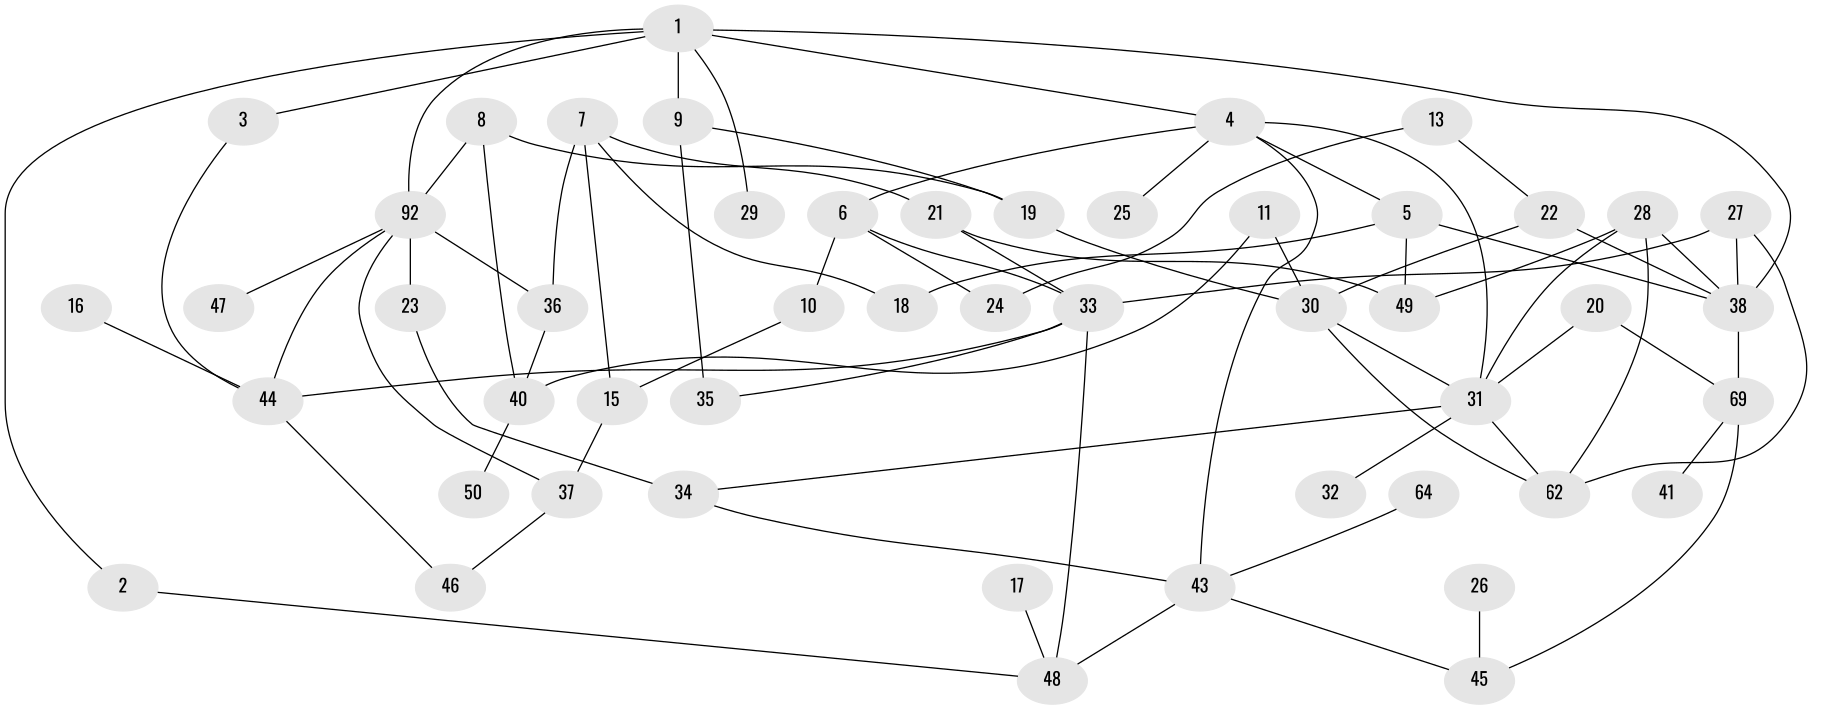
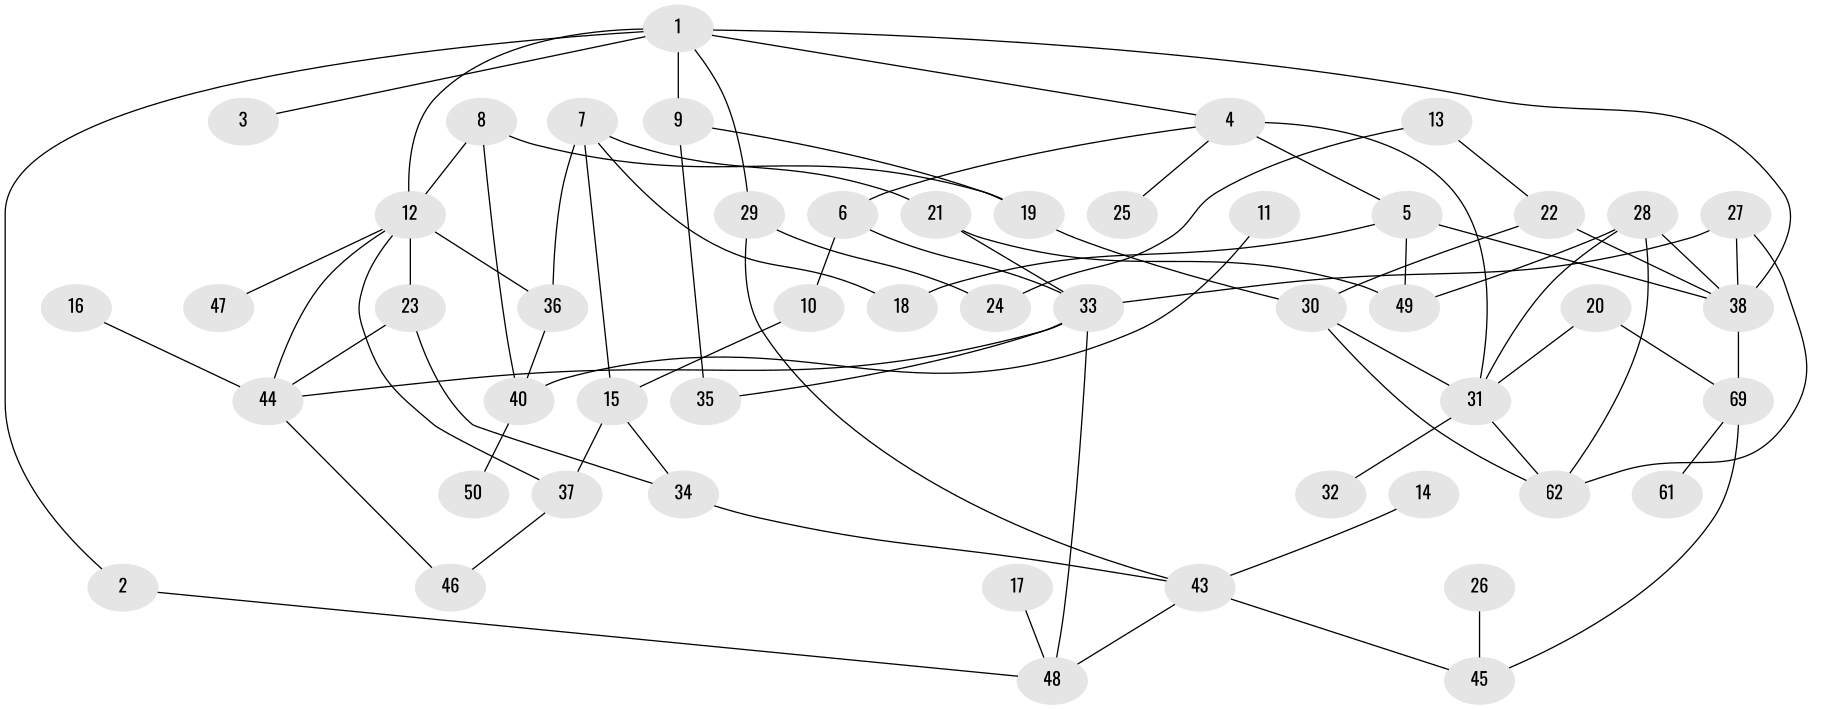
  graph {
    fontname=Oswald
    node [color=gray90 fontname=Oswald style=filled]
    edge [fontname=Oswald weight=1.0]
    1
    2
    3
    4
    9
-   12 [label=92]
+   12
    29
    38
    48
    44
    5
    6
    25
    31
    43
    19
    35
    36
    23
    37
    47
    n22 [label=69]
    46
    18
    49
    10
    24
    33
    34
    n30 [label=62]
    32
    45
    15
    7
    21
    40
    8
    30
    50
    11
    13
    22
-   14 [label=64]
+   14
    16
    17
    20
-   41
+   41 [label=61]
    26
    27
    28
    1 -- 2
    1 -- 3
    1 -- 4
    1 -- 9
    1 -- 12
    1 -- 29
    1 -- 38
    2 -- 48
-   3 -- 44
+   23 -- 44
    4 -- 5
    4 -- 6
    4 -- 25
    4 -- 31
-   4 -- 43
+   29 -- 43
    9 -- 19
    9 -- 35
    12 -- 44
    12 -- 36
    12 -- 23
    12 -- 37
    12 -- 47
    38 -- n22
    44 -- 46
    5 -- 38
    5 -- 18
    5 -- 49
    6 -- 10
-   6 -- 24
+   29 -- 24
    6 -- 33
-   31 -- 34
+   15 -- 34
    31 -- n30
    31 -- 32
    43 -- 48
    43 -- 45
    19 -- 30
    36 -- 40
    23 -- 34
    37 -- 46
    n22 -- 45
    n22 -- 41
    10 -- 15
    33 -- 48
    33 -- 44
    33 -- 35 [weight=2.0]
    34 -- 43
    15 -- 37
    7 -- 36
    7 -- 18
    7 -- 15
    7 -- 21
    21 -- 49
    21 -- 33
    40 -- 50
    8 -- 12
    8 -- 19
    8 -- 40
    30 -- 31
    30 -- n30
    11 -- 40
-   11 -- 30
    13 -- 24
    13 -- 22
    22 -- 38
    22 -- 30
    14 -- 43
    16 -- 44
    17 -- 48
    20 -- 31
    20 -- n22
    26 -- 45
    27 -- 38
    27 -- 33
    27 -- n30
    28 -- 38
    28 -- 31
    28 -- 49
    28 -- n30
  }
